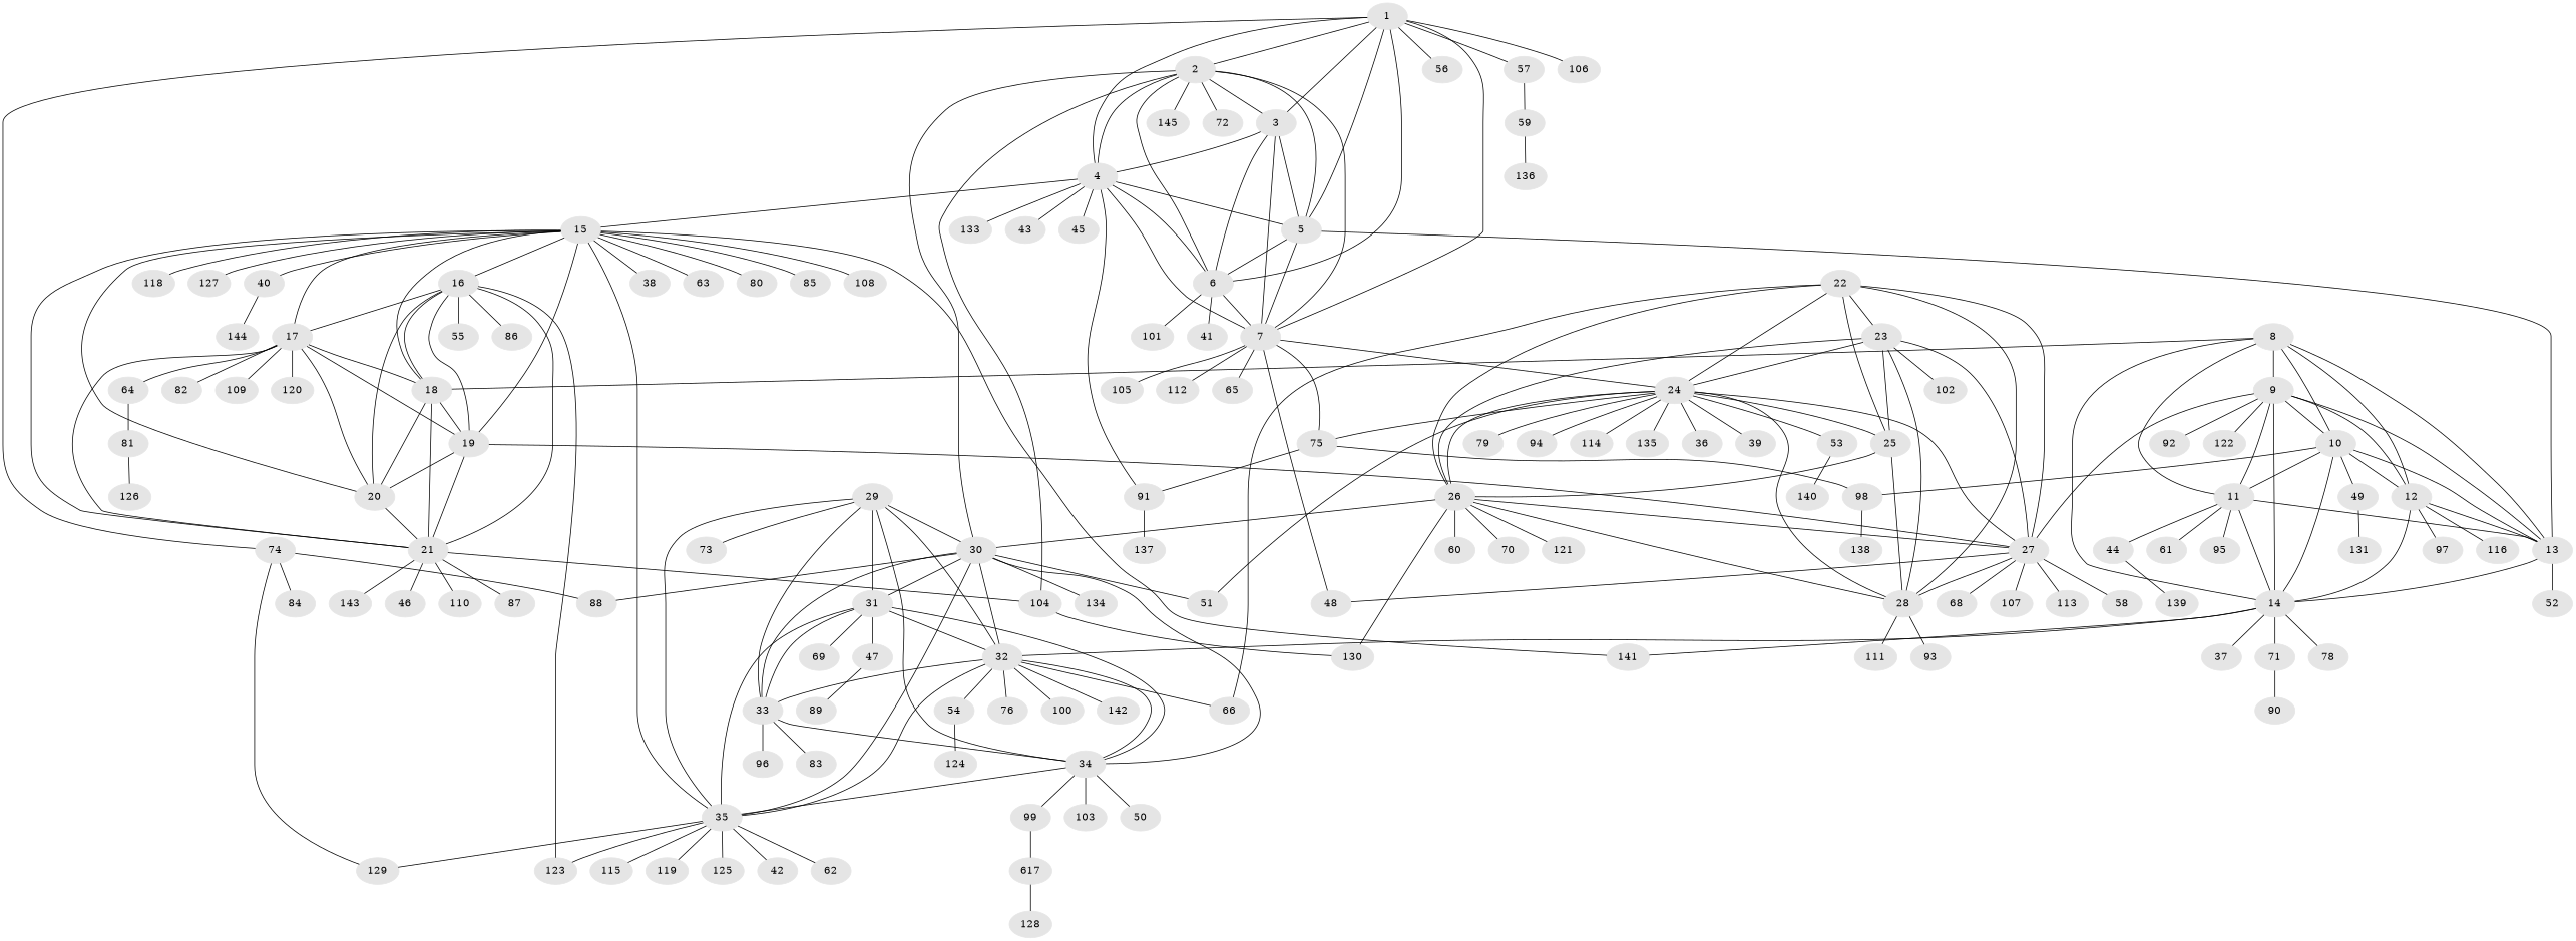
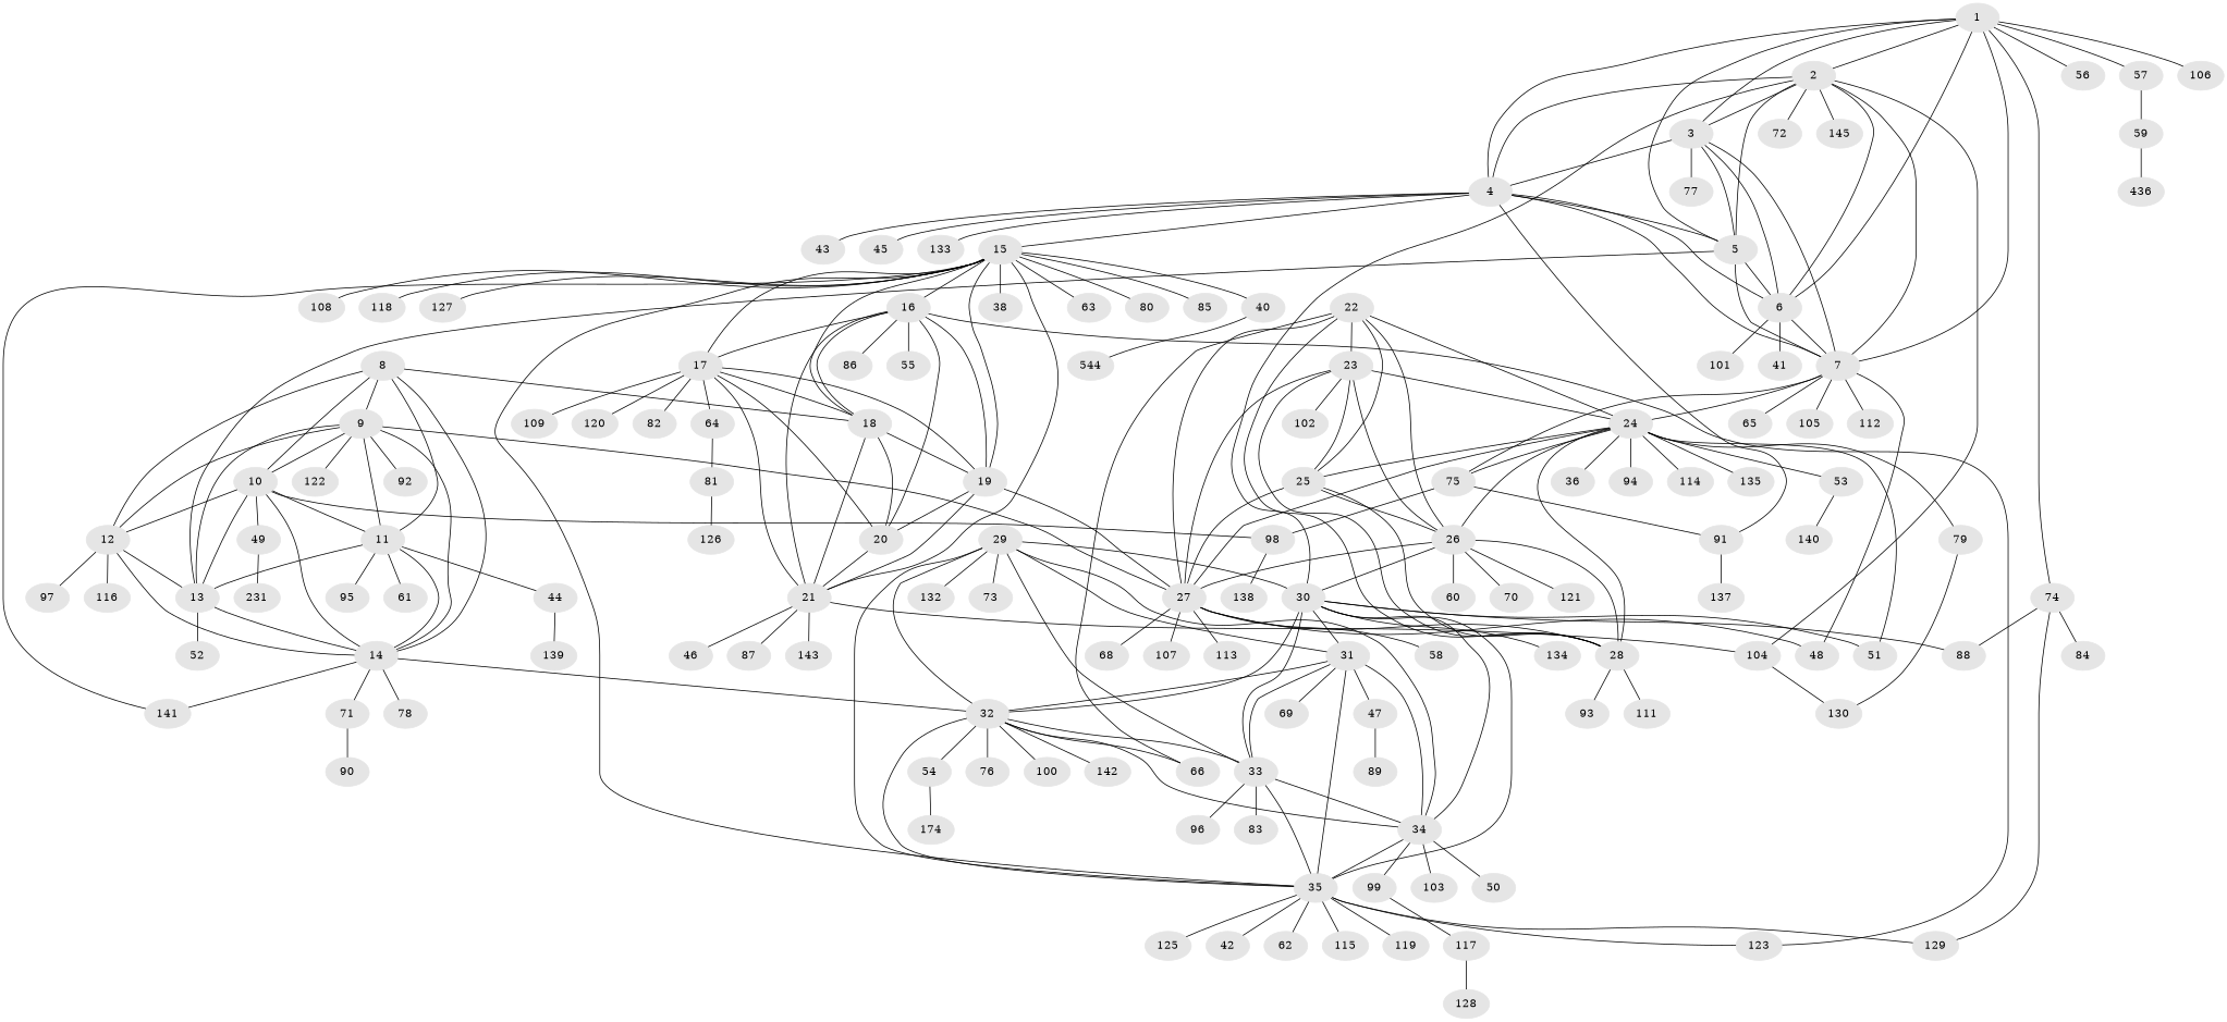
  graph {
    node [color=gray90 style=filled]
    1
    2
    3
    4
    5
    6
    7
    56
    57
    74
    106
    30
    72
    104
    145
+   77
    15
    43
    45
    91
    133
    13
    41
    101
    24
    48
    65
    75
    105
    112
    59
    88
    129
    84
    32
    35
    51
    31
    33
    34
    134
    130
    18
    141
    16
    17
    19
    20
    21
    38
    40
    63
    80
    85
    108
    118
    127
    137
    14
    52
    27
    25
    26
    28
    36
-   39
    53
    79
    94
    114
    135
    98
    8
    9
    10
    11
    12
    92
    122
    49
    44
    61
    95
    97
    116
-   37
    71
    78
    58
    68
    107
    113
-   131
+   131 [label=231]
    138
    139
    66
    54
    76
    100
    142
    90
    55
    86
    123
    64
    82
    109
    120
    46
    87
-   110
    143
    42
    62
    115
    119
    125
-   144
+   144 [label=544]
    81
    22
    23
    102
    60
    70
    121
    93
    111
    140
    29
    73
+   132
    47
    69
    83
    96
    50
    99
    103
    89
-   124
-   117 [label=617]
-   136
+   124 [label=174]
+   117
+   136 [label=436]
    126
    128
    1 -- 2
    1 -- 3
    1 -- 4
    1 -- 5
    1 -- 6
    1 -- 7
    1 -- 56
    1 -- 57
    1 -- 74
    1 -- 106
    2 -- 3
    2 -- 4
    2 -- 5
    2 -- 6
    2 -- 7
    2 -- 30
    2 -- 72
    2 -- 104
    2 -- 145
    3 -- 4
    3 -- 5
    3 -- 6
    3 -- 7
+   3 -- 77
    4 -- 5
    4 -- 6
    4 -- 7
    4 -- 15
    4 -- 43
    4 -- 45
    4 -- 91
    4 -- 133
    5 -- 6
    5 -- 7
    5 -- 13
    6 -- 7
    6 -- 41
    6 -- 101
    7 -- 24
    7 -- 48
    7 -- 65
    7 -- 75
    7 -- 105
    7 -- 112
    57 -- 59
    74 -- 88
    74 -- 129
    74 -- 84
    30 -- 88
    30 -- 32
    30 -- 35
    30 -- 51
    30 -- 31
    30 -- 33
    30 -- 34
    30 -- 134
    104 -- 130
    15 -- 35
    15 -- 18
    15 -- 141
    15 -- 16
    15 -- 17
    15 -- 19
-   15 -- 20
    15 -- 21
    15 -- 38
    15 -- 40
    15 -- 63
    15 -- 80
    15 -- 85
    15 -- 108
    15 -- 118
    15 -- 127
    91 -- 137
    13 -- 14
    13 -- 52
    24 -- 75
    24 -- 51
    24 -- 27
    24 -- 25
    24 -- 26
    24 -- 28
    24 -- 36
-   24 -- 39
    24 -- 53
    24 -- 79
    24 -- 94
    24 -- 114
    24 -- 135
    75 -- 91
    75 -- 98
    59 -- 136
    32 -- 35
    32 -- 33
    32 -- 34
    32 -- 66
    32 -- 54
    32 -- 76
    32 -- 100
    32 -- 142
    35 -- 129
    35 -- 123
    35 -- 42
    35 -- 62
    35 -- 115
    35 -- 119
    35 -- 125
    31 -- 32
    31 -- 35
    31 -- 33
    31 -- 34
    31 -- 47
    31 -- 69
+   33 -- 35
    33 -- 34
    33 -- 83
    33 -- 96
    34 -- 35
    34 -- 50
    34 -- 99
    34 -- 103
    18 -- 19
    18 -- 20
    18 -- 21
    16 -- 18
    16 -- 17
    16 -- 19
    16 -- 20
    16 -- 21
    16 -- 55
    16 -- 86
    16 -- 123
    17 -- 18
    17 -- 19
    17 -- 20
    17 -- 21
    17 -- 64
    17 -- 82
    17 -- 109
    17 -- 120
    19 -- 20
    19 -- 21
    19 -- 27
    20 -- 21
    21 -- 104
    21 -- 46
    21 -- 87
-   21 -- 110
    21 -- 143
    40 -- 144
    14 -- 32
    14 -- 141
-   14 -- 37
    14 -- 71
    14 -- 78
    27 -- 48
    27 -- 28
    27 -- 58
    27 -- 68
    27 -- 107
    27 -- 113
+   25 -- 27
    25 -- 26
    25 -- 28
    26 -- 30
-   26 -- 130
+   79 -- 130
    26 -- 27
    26 -- 28
    26 -- 60
    26 -- 70
    26 -- 121
    28 -- 93
    28 -- 111
    53 -- 140
    98 -- 138
-   8 -- 13
    8 -- 18
    8 -- 14
    8 -- 9
    8 -- 10
    8 -- 11
    8 -- 12
    9 -- 13
    9 -- 14
    9 -- 27
    9 -- 10
    9 -- 11
    9 -- 12
    9 -- 92
    9 -- 122
    10 -- 13
    10 -- 14
    10 -- 98
    10 -- 11
    10 -- 12
    10 -- 49
    11 -- 13
    11 -- 14
    11 -- 44
    11 -- 61
    11 -- 95
    12 -- 13
    12 -- 14
    12 -- 97
    12 -- 116
    49 -- 131
    44 -- 139
    71 -- 90
    54 -- 124
    64 -- 81
    81 -- 126
    22 -- 24
    22 -- 27
    22 -- 25
    22 -- 26
    22 -- 28
    22 -- 66
    22 -- 23
    23 -- 24
    23 -- 27
    23 -- 25
    23 -- 26
    23 -- 28
    23 -- 102
    29 -- 30
    29 -- 32
    29 -- 35
    29 -- 31
    29 -- 33
    29 -- 34
    29 -- 73
+   29 -- 132
    47 -- 89
    99 -- 117
    117 -- 128
  }
